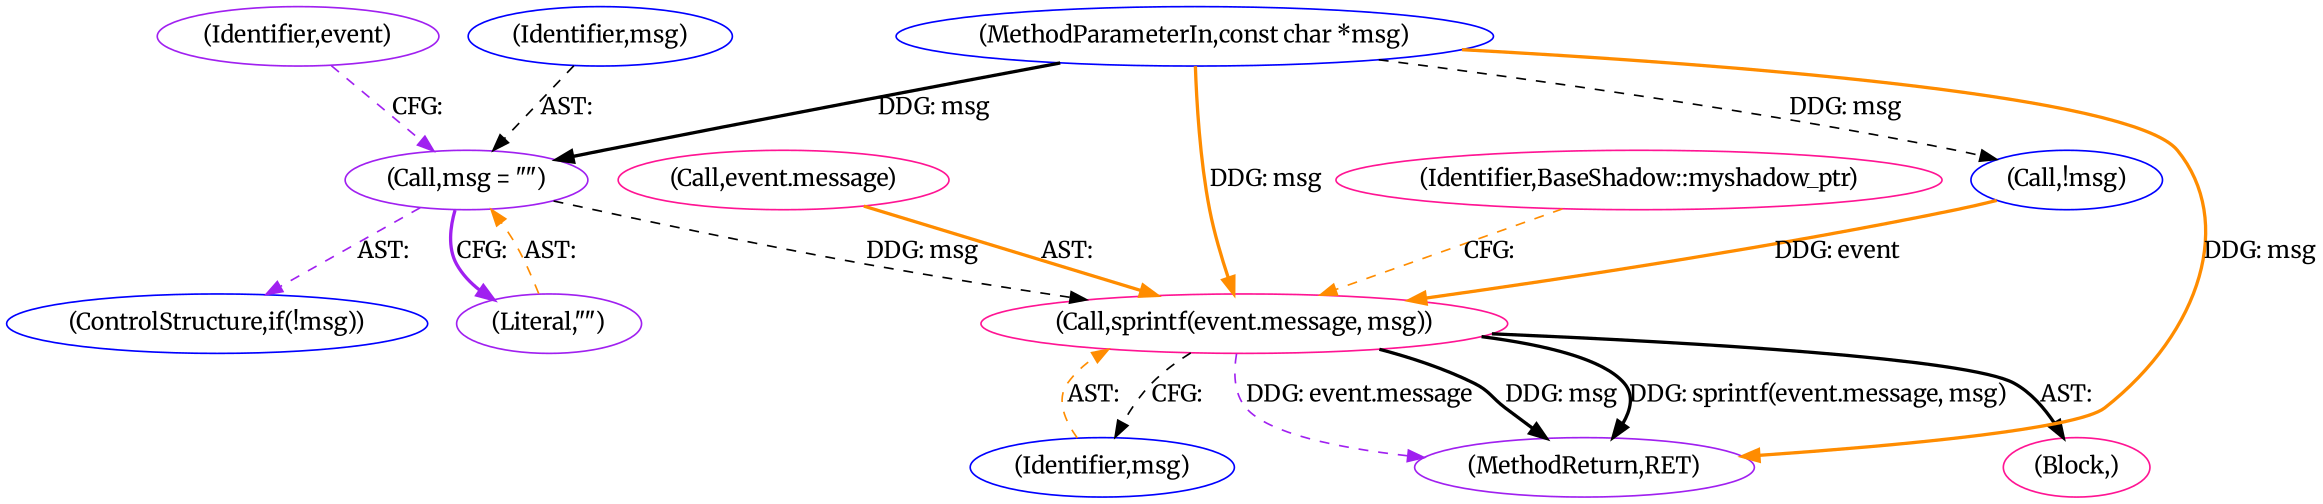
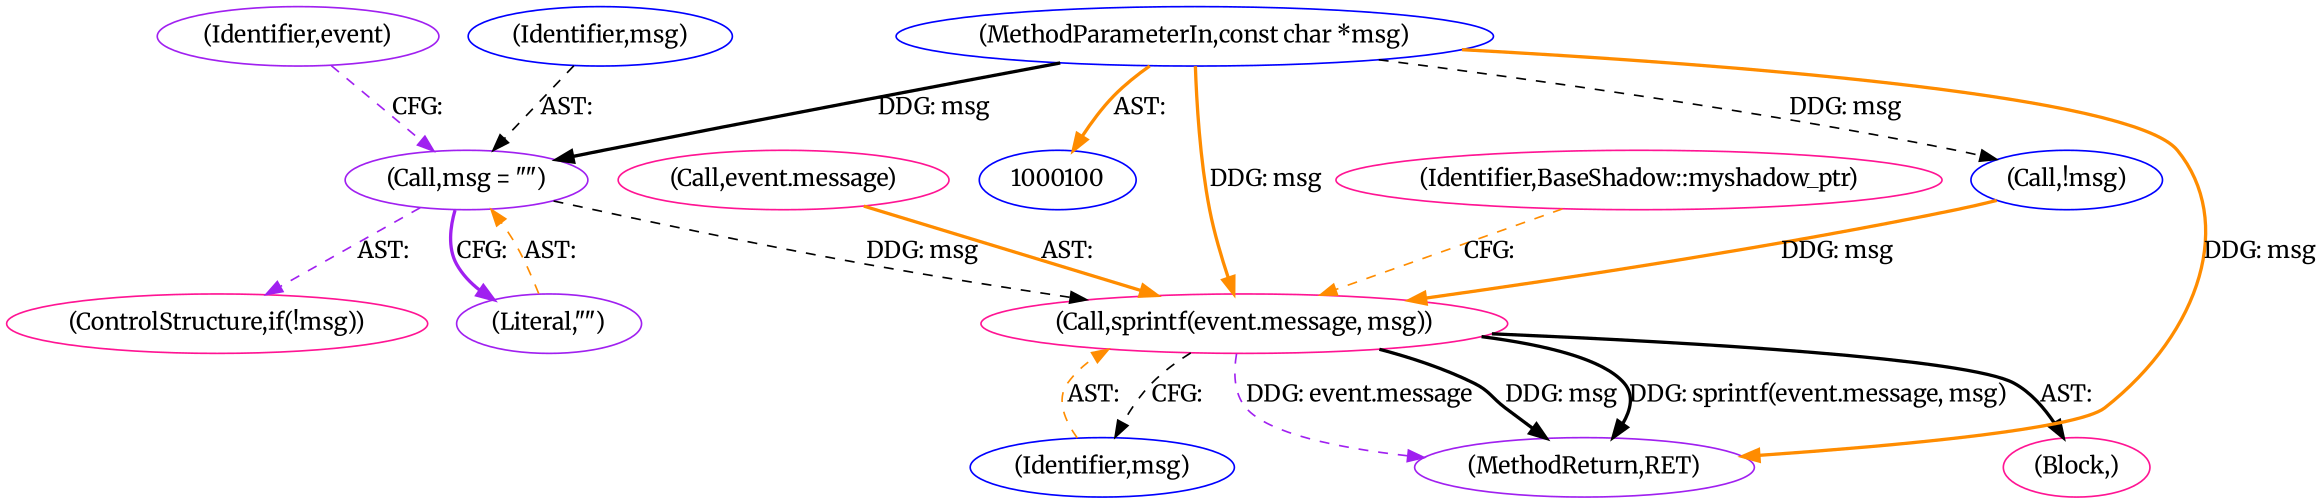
  digraph {
    fontname=Merriweather
    node [color=blue fontname=Merriweather]
    edge [color=black fontname=Merriweather style=dashed]
    n1 [color=purple label="(Call,msg = \"\")"]
    n2 [color=deeppink label="(Call,sprintf(event.message, msg))"]
-   n3 [label="(ControlStructure,if(!msg))"]
+   n3 [color=deeppink label="(ControlStructure,if(!msg))"]
    n4 [color=purple label="(Literal,\"\")"]
    n5 [color=purple label="(MethodReturn,RET)"]
    n6 [label="(Identifier,msg)"]
    n7 [color=deeppink label="(Block,)"]
    n8 [label="(MethodParameterIn,const char *msg)"]
    n9 [label="(Call,!msg)"]
+   1000100
    n11 [label="(Identifier,msg)"]
    n12 [color=deeppink label="(Call,event.message)"]
    n13 [color=purple label="(Identifier,event)"]
    n14 [color=deeppink label="(Identifier,BaseShadow::myshadow_ptr)"]
    n1 -> n2 [label="DDG: msg"]
    n1 -> n3 [color=purple label="AST: "]
    n1 -> n4 [color=purple label="CFG: " style=bold]
    n2 -> n5 [label="DDG: sprintf(event.message, msg)" style=bold]
    n2 -> n5 [color=purple label="DDG: event.message"]
    n2 -> n5 [label="DDG: msg" style=bold]
    n2 -> n6 [label="CFG: "]
    n2 -> n7 [label="AST: " style=bold]
    n4 -> n1 [color=darkorange label="AST: "]
    n6 -> n2 [color=darkorange label="AST: "]
    n8 -> n1 [label="DDG: msg" style=bold]
    n8 -> n2 [color=darkorange label="DDG: msg" style=bold]
    n8 -> n5 [color=darkorange label="DDG: msg" style=bold]
    n8 -> n9 [label="DDG: msg"]
-   n9 -> n2 [color=darkorange label="DDG: event" style=bold]
+   n8 -> 1000100 [color=darkorange label="AST: " style=bold]
+   n9 -> n2 [color=darkorange label="DDG: msg" style=bold]
    n11 -> n1 [label="AST: "]
    n12 -> n2 [color=darkorange label="AST: " style=bold]
    n13 -> n1 [color=purple label="CFG: "]
    n14 -> n2 [color=darkorange label="CFG: "]
  }
